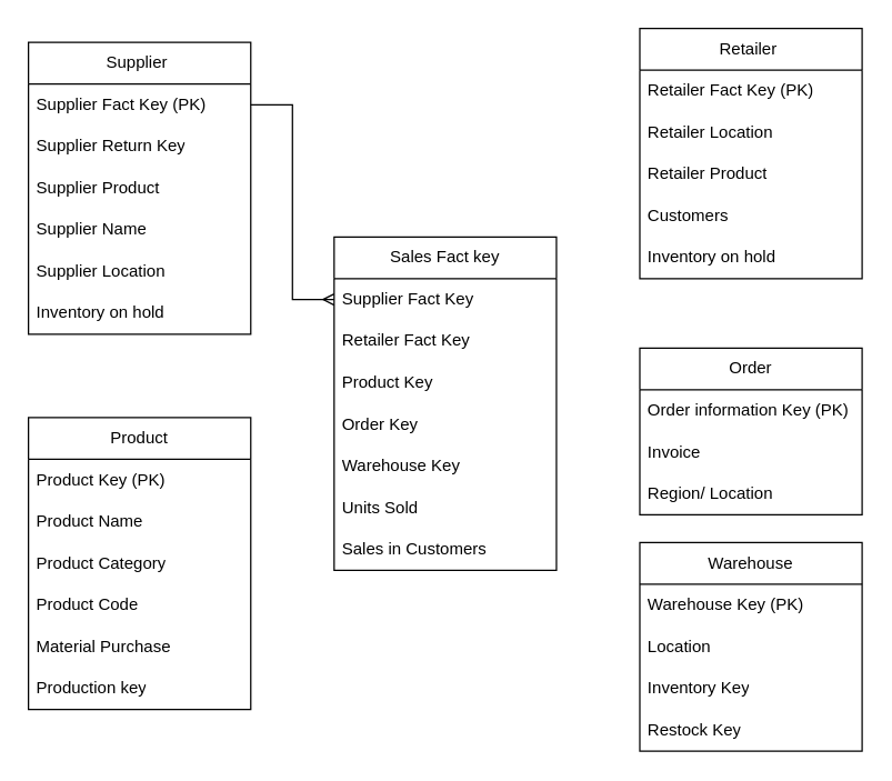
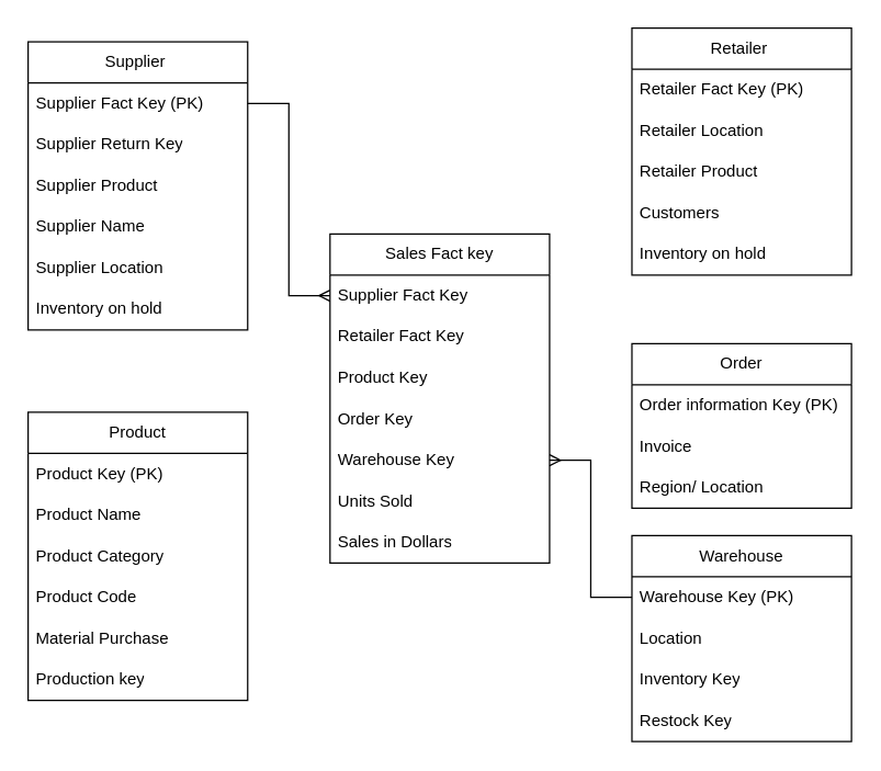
  <mxCell id="0" />
  <mxCell id="1" parent="0" />
  <mxCell id="2" value="Sales Fact key" style="swimlane;fontStyle=0;childLayout=stackLayout;horizontal=1;startSize=30;horizontalStack=0;resizeParent=1;resizeParentMax=0;resizeLast=0;collapsible=1;marginBottom=0;whiteSpace=wrap;html=1;" parent="1" vertex="1"><mxGeometry x="240" y="170" width="160" height="240" as="geometry" /></mxCell>
  <mxCell id="3" value="Supplier Fact Key&amp;nbsp;" style="text;strokeColor=none;fillColor=none;align=left;verticalAlign=middle;spacingLeft=4;spacingRight=4;overflow=hidden;points=[[0,0.5],[1,0.5]];portConstraint=eastwest;rotatable=0;whiteSpace=wrap;html=1;" parent="2" vertex="1"><mxGeometry y="30" width="160" height="30" as="geometry" /></mxCell>
  <mxCell id="4" value="Retailer Fact Key&amp;nbsp;" style="text;strokeColor=none;fillColor=none;align=left;verticalAlign=middle;spacingLeft=4;spacingRight=4;overflow=hidden;points=[[0,0.5],[1,0.5]];portConstraint=eastwest;rotatable=0;whiteSpace=wrap;html=1;" vertex="1" parent="2"><mxGeometry y="60" width="160" height="30" as="geometry" /></mxCell>
  <mxCell id="5" value="Product Key&amp;nbsp;" style="text;strokeColor=none;fillColor=none;align=left;verticalAlign=middle;spacingLeft=4;spacingRight=4;overflow=hidden;points=[[0,0.5],[1,0.5]];portConstraint=eastwest;rotatable=0;whiteSpace=wrap;html=1;" parent="2" vertex="1"><mxGeometry y="90" width="160" height="30" as="geometry" /></mxCell>
  <mxCell id="6" value="Order Key&amp;nbsp;" style="text;strokeColor=none;fillColor=none;align=left;verticalAlign=middle;spacingLeft=4;spacingRight=4;overflow=hidden;points=[[0,0.5],[1,0.5]];portConstraint=eastwest;rotatable=0;whiteSpace=wrap;html=1;" parent="2" vertex="1"><mxGeometry y="120" width="160" height="30" as="geometry" /></mxCell>
  <mxCell id="7" value="Warehouse Key&amp;nbsp;" style="text;strokeColor=none;fillColor=none;align=left;verticalAlign=middle;spacingLeft=4;spacingRight=4;overflow=hidden;points=[[0,0.5],[1,0.5]];portConstraint=eastwest;rotatable=0;whiteSpace=wrap;html=1;" parent="2" vertex="1"><mxGeometry y="150" width="160" height="30" as="geometry" /></mxCell>
  <mxCell id="8" value="Units Sold" style="text;strokeColor=none;fillColor=none;align=left;verticalAlign=middle;spacingLeft=4;spacingRight=4;overflow=hidden;points=[[0,0.5],[1,0.5]];portConstraint=eastwest;rotatable=0;whiteSpace=wrap;html=1;" parent="2" vertex="1"><mxGeometry y="180" width="160" height="30" as="geometry" /></mxCell>
- <mxCell id="9" value="Sales in Customers" style="text;strokeColor=none;fillColor=none;align=left;verticalAlign=middle;spacingLeft=4;spacingRight=4;overflow=hidden;points=[[0,0.5],[1,0.5]];portConstraint=eastwest;rotatable=0;whiteSpace=wrap;html=1;" parent="2" vertex="1"><mxGeometry y="210" width="160" height="30" as="geometry" /></mxCell>
+ <mxCell id="9" value="Sales in Dollars" style="text;strokeColor=none;fillColor=none;align=left;verticalAlign=middle;spacingLeft=4;spacingRight=4;overflow=hidden;points=[[0,0.5],[1,0.5]];portConstraint=eastwest;rotatable=0;whiteSpace=wrap;html=1;" parent="2" vertex="1"><mxGeometry y="210" width="160" height="30" as="geometry" /></mxCell>
  <mxCell id="10" value="Supplier&amp;nbsp;" style="swimlane;fontStyle=0;childLayout=stackLayout;horizontal=1;startSize=30;horizontalStack=0;resizeParent=1;resizeParentMax=0;resizeLast=0;collapsible=1;marginBottom=0;whiteSpace=wrap;html=1;" parent="1" vertex="1"><mxGeometry x="20" y="30" width="160" height="210" as="geometry" /></mxCell>
  <mxCell id="11" value="Supplier Fact Key (PK)" style="text;strokeColor=none;fillColor=none;align=left;verticalAlign=middle;spacingLeft=4;spacingRight=4;overflow=hidden;points=[[0,0.5],[1,0.5]];portConstraint=eastwest;rotatable=0;whiteSpace=wrap;html=1;" parent="10" vertex="1"><mxGeometry y="30" width="160" height="30" as="geometry" /></mxCell>
  <mxCell id="12" value="Supplier Return Key" style="text;strokeColor=none;fillColor=none;align=left;verticalAlign=middle;spacingLeft=4;spacingRight=4;overflow=hidden;points=[[0,0.5],[1,0.5]];portConstraint=eastwest;rotatable=0;whiteSpace=wrap;html=1;" parent="10" vertex="1"><mxGeometry y="60" width="160" height="30" as="geometry" /></mxCell>
  <mxCell id="13" value="Supplier Product&amp;nbsp;" style="text;strokeColor=none;fillColor=none;align=left;verticalAlign=middle;spacingLeft=4;spacingRight=4;overflow=hidden;points=[[0,0.5],[1,0.5]];portConstraint=eastwest;rotatable=0;whiteSpace=wrap;html=1;" parent="10" vertex="1"><mxGeometry y="90" width="160" height="30" as="geometry" /></mxCell>
  <mxCell id="14" value="Supplier Name" style="text;strokeColor=none;fillColor=none;align=left;verticalAlign=middle;spacingLeft=4;spacingRight=4;overflow=hidden;points=[[0,0.5],[1,0.5]];portConstraint=eastwest;rotatable=0;whiteSpace=wrap;html=1;" parent="10" vertex="1"><mxGeometry y="120" width="160" height="30" as="geometry" /></mxCell>
  <mxCell id="15" value="Supplier Location" style="text;strokeColor=none;fillColor=none;align=left;verticalAlign=middle;spacingLeft=4;spacingRight=4;overflow=hidden;points=[[0,0.5],[1,0.5]];portConstraint=eastwest;rotatable=0;whiteSpace=wrap;html=1;" parent="10" vertex="1"><mxGeometry y="150" width="160" height="30" as="geometry" /></mxCell>
  <mxCell id="16" value="Inventory on hold" style="text;strokeColor=none;fillColor=none;align=left;verticalAlign=middle;spacingLeft=4;spacingRight=4;overflow=hidden;points=[[0,0.5],[1,0.5]];portConstraint=eastwest;rotatable=0;whiteSpace=wrap;html=1;" parent="10" vertex="1"><mxGeometry y="180" width="160" height="30" as="geometry" /></mxCell>
  <mxCell id="17" value="Order" style="swimlane;fontStyle=0;childLayout=stackLayout;horizontal=1;startSize=30;horizontalStack=0;resizeParent=1;resizeParentMax=0;resizeLast=0;collapsible=1;marginBottom=0;whiteSpace=wrap;html=1;" parent="1" vertex="1"><mxGeometry x="460" y="250" width="160" height="120" as="geometry" /></mxCell>
  <mxCell id="18" value="Order information Key (PK)" style="text;strokeColor=none;fillColor=none;align=left;verticalAlign=middle;spacingLeft=4;spacingRight=4;overflow=hidden;points=[[0,0.5],[1,0.5]];portConstraint=eastwest;rotatable=0;whiteSpace=wrap;html=1;" parent="17" vertex="1"><mxGeometry y="30" width="160" height="30" as="geometry" /></mxCell>
  <mxCell id="19" value="Invoice&amp;nbsp;" style="text;strokeColor=none;fillColor=none;align=left;verticalAlign=middle;spacingLeft=4;spacingRight=4;overflow=hidden;points=[[0,0.5],[1,0.5]];portConstraint=eastwest;rotatable=0;whiteSpace=wrap;html=1;" parent="17" vertex="1"><mxGeometry y="60" width="160" height="30" as="geometry" /></mxCell>
  <mxCell id="20" value="Region/ Location" style="text;strokeColor=none;fillColor=none;align=left;verticalAlign=middle;spacingLeft=4;spacingRight=4;overflow=hidden;points=[[0,0.5],[1,0.5]];portConstraint=eastwest;rotatable=0;whiteSpace=wrap;html=1;" parent="17" vertex="1"><mxGeometry y="90" width="160" height="30" as="geometry" /></mxCell>
  <mxCell id="21" value="Product" style="swimlane;fontStyle=0;childLayout=stackLayout;horizontal=1;startSize=30;horizontalStack=0;resizeParent=1;resizeParentMax=0;resizeLast=0;collapsible=1;marginBottom=0;whiteSpace=wrap;html=1;" parent="1" vertex="1"><mxGeometry x="20" y="300" width="160" height="210" as="geometry" /></mxCell>
  <mxCell id="22" value="Product Key (PK)" style="text;strokeColor=none;fillColor=none;align=left;verticalAlign=middle;spacingLeft=4;spacingRight=4;overflow=hidden;points=[[0,0.5],[1,0.5]];portConstraint=eastwest;rotatable=0;whiteSpace=wrap;html=1;" parent="21" vertex="1"><mxGeometry y="30" width="160" height="30" as="geometry" /></mxCell>
  <mxCell id="23" value="Product Name" style="text;strokeColor=none;fillColor=none;align=left;verticalAlign=middle;spacingLeft=4;spacingRight=4;overflow=hidden;points=[[0,0.5],[1,0.5]];portConstraint=eastwest;rotatable=0;whiteSpace=wrap;html=1;" parent="21" vertex="1"><mxGeometry y="60" width="160" height="30" as="geometry" /></mxCell>
  <mxCell id="24" value="Product Category" style="text;strokeColor=none;fillColor=none;align=left;verticalAlign=middle;spacingLeft=4;spacingRight=4;overflow=hidden;points=[[0,0.5],[1,0.5]];portConstraint=eastwest;rotatable=0;whiteSpace=wrap;html=1;" vertex="1" parent="21"><mxGeometry y="90" width="160" height="30" as="geometry" /></mxCell>
  <mxCell id="25" value="Product Code" style="text;strokeColor=none;fillColor=none;align=left;verticalAlign=middle;spacingLeft=4;spacingRight=4;overflow=hidden;points=[[0,0.5],[1,0.5]];portConstraint=eastwest;rotatable=0;whiteSpace=wrap;html=1;" parent="21" vertex="1"><mxGeometry y="120" width="160" height="30" as="geometry" /></mxCell>
  <mxCell id="26" value="Material Purchase" style="text;strokeColor=none;fillColor=none;align=left;verticalAlign=middle;spacingLeft=4;spacingRight=4;overflow=hidden;points=[[0,0.5],[1,0.5]];portConstraint=eastwest;rotatable=0;whiteSpace=wrap;html=1;" parent="21" vertex="1"><mxGeometry y="150" width="160" height="30" as="geometry" /></mxCell>
  <mxCell id="27" value="Production key&lt;br&gt;" style="text;strokeColor=none;fillColor=none;align=left;verticalAlign=middle;spacingLeft=4;spacingRight=4;overflow=hidden;points=[[0,0.5],[1,0.5]];portConstraint=eastwest;rotatable=0;whiteSpace=wrap;html=1;" parent="21" vertex="1"><mxGeometry y="180" width="160" height="30" as="geometry" /></mxCell>
  <mxCell id="28" value="Warehouse" style="swimlane;fontStyle=0;childLayout=stackLayout;horizontal=1;startSize=30;horizontalStack=0;resizeParent=1;resizeParentMax=0;resizeLast=0;collapsible=1;marginBottom=0;whiteSpace=wrap;html=1;" parent="1" vertex="1"><mxGeometry x="460" y="390" width="160" height="150" as="geometry" /></mxCell>
  <mxCell id="29" value="Warehouse Key (PK)" style="text;strokeColor=none;fillColor=none;align=left;verticalAlign=middle;spacingLeft=4;spacingRight=4;overflow=hidden;points=[[0,0.5],[1,0.5]];portConstraint=eastwest;rotatable=0;whiteSpace=wrap;html=1;" parent="28" vertex="1"><mxGeometry y="30" width="160" height="30" as="geometry" /></mxCell>
  <mxCell id="30" value="Location" style="text;strokeColor=none;fillColor=none;align=left;verticalAlign=middle;spacingLeft=4;spacingRight=4;overflow=hidden;points=[[0,0.5],[1,0.5]];portConstraint=eastwest;rotatable=0;whiteSpace=wrap;html=1;" parent="28" vertex="1"><mxGeometry y="60" width="160" height="30" as="geometry" /></mxCell>
  <mxCell id="31" value="Inventory Key" style="text;strokeColor=none;fillColor=none;align=left;verticalAlign=middle;spacingLeft=4;spacingRight=4;overflow=hidden;points=[[0,0.5],[1,0.5]];portConstraint=eastwest;rotatable=0;whiteSpace=wrap;html=1;" parent="28" vertex="1"><mxGeometry y="90" width="160" height="30" as="geometry" /></mxCell>
  <mxCell id="32" value="Restock Key" style="text;strokeColor=none;fillColor=none;align=left;verticalAlign=middle;spacingLeft=4;spacingRight=4;overflow=hidden;points=[[0,0.5],[1,0.5]];portConstraint=eastwest;rotatable=0;whiteSpace=wrap;html=1;" parent="28" vertex="1"><mxGeometry y="120" width="160" height="30" as="geometry" /></mxCell>
  <mxCell id="33" value="" style="edgeStyle=entityRelationEdgeStyle;fontSize=12;html=1;endArrow=ERmany;rounded=0;" parent="1" source="11" target="3" edge="1"><mxGeometry width="100" height="100" relative="1" as="geometry"><mxPoint x="160" y="315" as="sourcePoint" /><mxPoint x="260" y="215" as="targetPoint" /></mxGeometry></mxCell>
+ <mxCell id="34" value="" style="edgeStyle=entityRelationEdgeStyle;fontSize=12;html=1;endArrow=ERmany;rounded=0;" parent="1" source="29" target="7" edge="1"><mxGeometry width="100" height="100" relative="1" as="geometry"><mxPoint x="390" y="420" as="sourcePoint" /><mxPoint x="490" y="320" as="targetPoint" /></mxGeometry></mxCell>
  <mxCell id="35" value="Retailer&amp;nbsp;" style="swimlane;fontStyle=0;childLayout=stackLayout;horizontal=1;startSize=30;horizontalStack=0;resizeParent=1;resizeParentMax=0;resizeLast=0;collapsible=1;marginBottom=0;whiteSpace=wrap;html=1;" vertex="1" parent="1"><mxGeometry x="460" y="20" width="160" height="180" as="geometry" /></mxCell>
  <mxCell id="36" value="Retailer Fact Key (PK)" style="text;strokeColor=none;fillColor=none;align=left;verticalAlign=middle;spacingLeft=4;spacingRight=4;overflow=hidden;points=[[0,0.5],[1,0.5]];portConstraint=eastwest;rotatable=0;whiteSpace=wrap;html=1;" vertex="1" parent="35"><mxGeometry y="30" width="160" height="30" as="geometry" /></mxCell>
  <mxCell id="37" value="Retailer Location" style="text;strokeColor=none;fillColor=none;align=left;verticalAlign=middle;spacingLeft=4;spacingRight=4;overflow=hidden;points=[[0,0.5],[1,0.5]];portConstraint=eastwest;rotatable=0;whiteSpace=wrap;html=1;" vertex="1" parent="35"><mxGeometry y="60" width="160" height="30" as="geometry" /></mxCell>
  <mxCell id="38" value="Retailer Product" style="text;strokeColor=none;fillColor=none;align=left;verticalAlign=middle;spacingLeft=4;spacingRight=4;overflow=hidden;points=[[0,0.5],[1,0.5]];portConstraint=eastwest;rotatable=0;whiteSpace=wrap;html=1;" vertex="1" parent="35"><mxGeometry y="90" width="160" height="30" as="geometry" /></mxCell>
  <mxCell id="39" value="Customers" style="text;strokeColor=none;fillColor=none;align=left;verticalAlign=middle;spacingLeft=4;spacingRight=4;overflow=hidden;points=[[0,0.5],[1,0.5]];portConstraint=eastwest;rotatable=0;whiteSpace=wrap;html=1;" vertex="1" parent="35"><mxGeometry y="120" width="160" height="30" as="geometry" /></mxCell>
  <mxCell id="40" value="Inventory on hold" style="text;strokeColor=none;fillColor=none;align=left;verticalAlign=middle;spacingLeft=4;spacingRight=4;overflow=hidden;points=[[0,0.5],[1,0.5]];portConstraint=eastwest;rotatable=0;whiteSpace=wrap;html=1;" vertex="1" parent="35"><mxGeometry y="150" width="160" height="30" as="geometry" /></mxCell>
